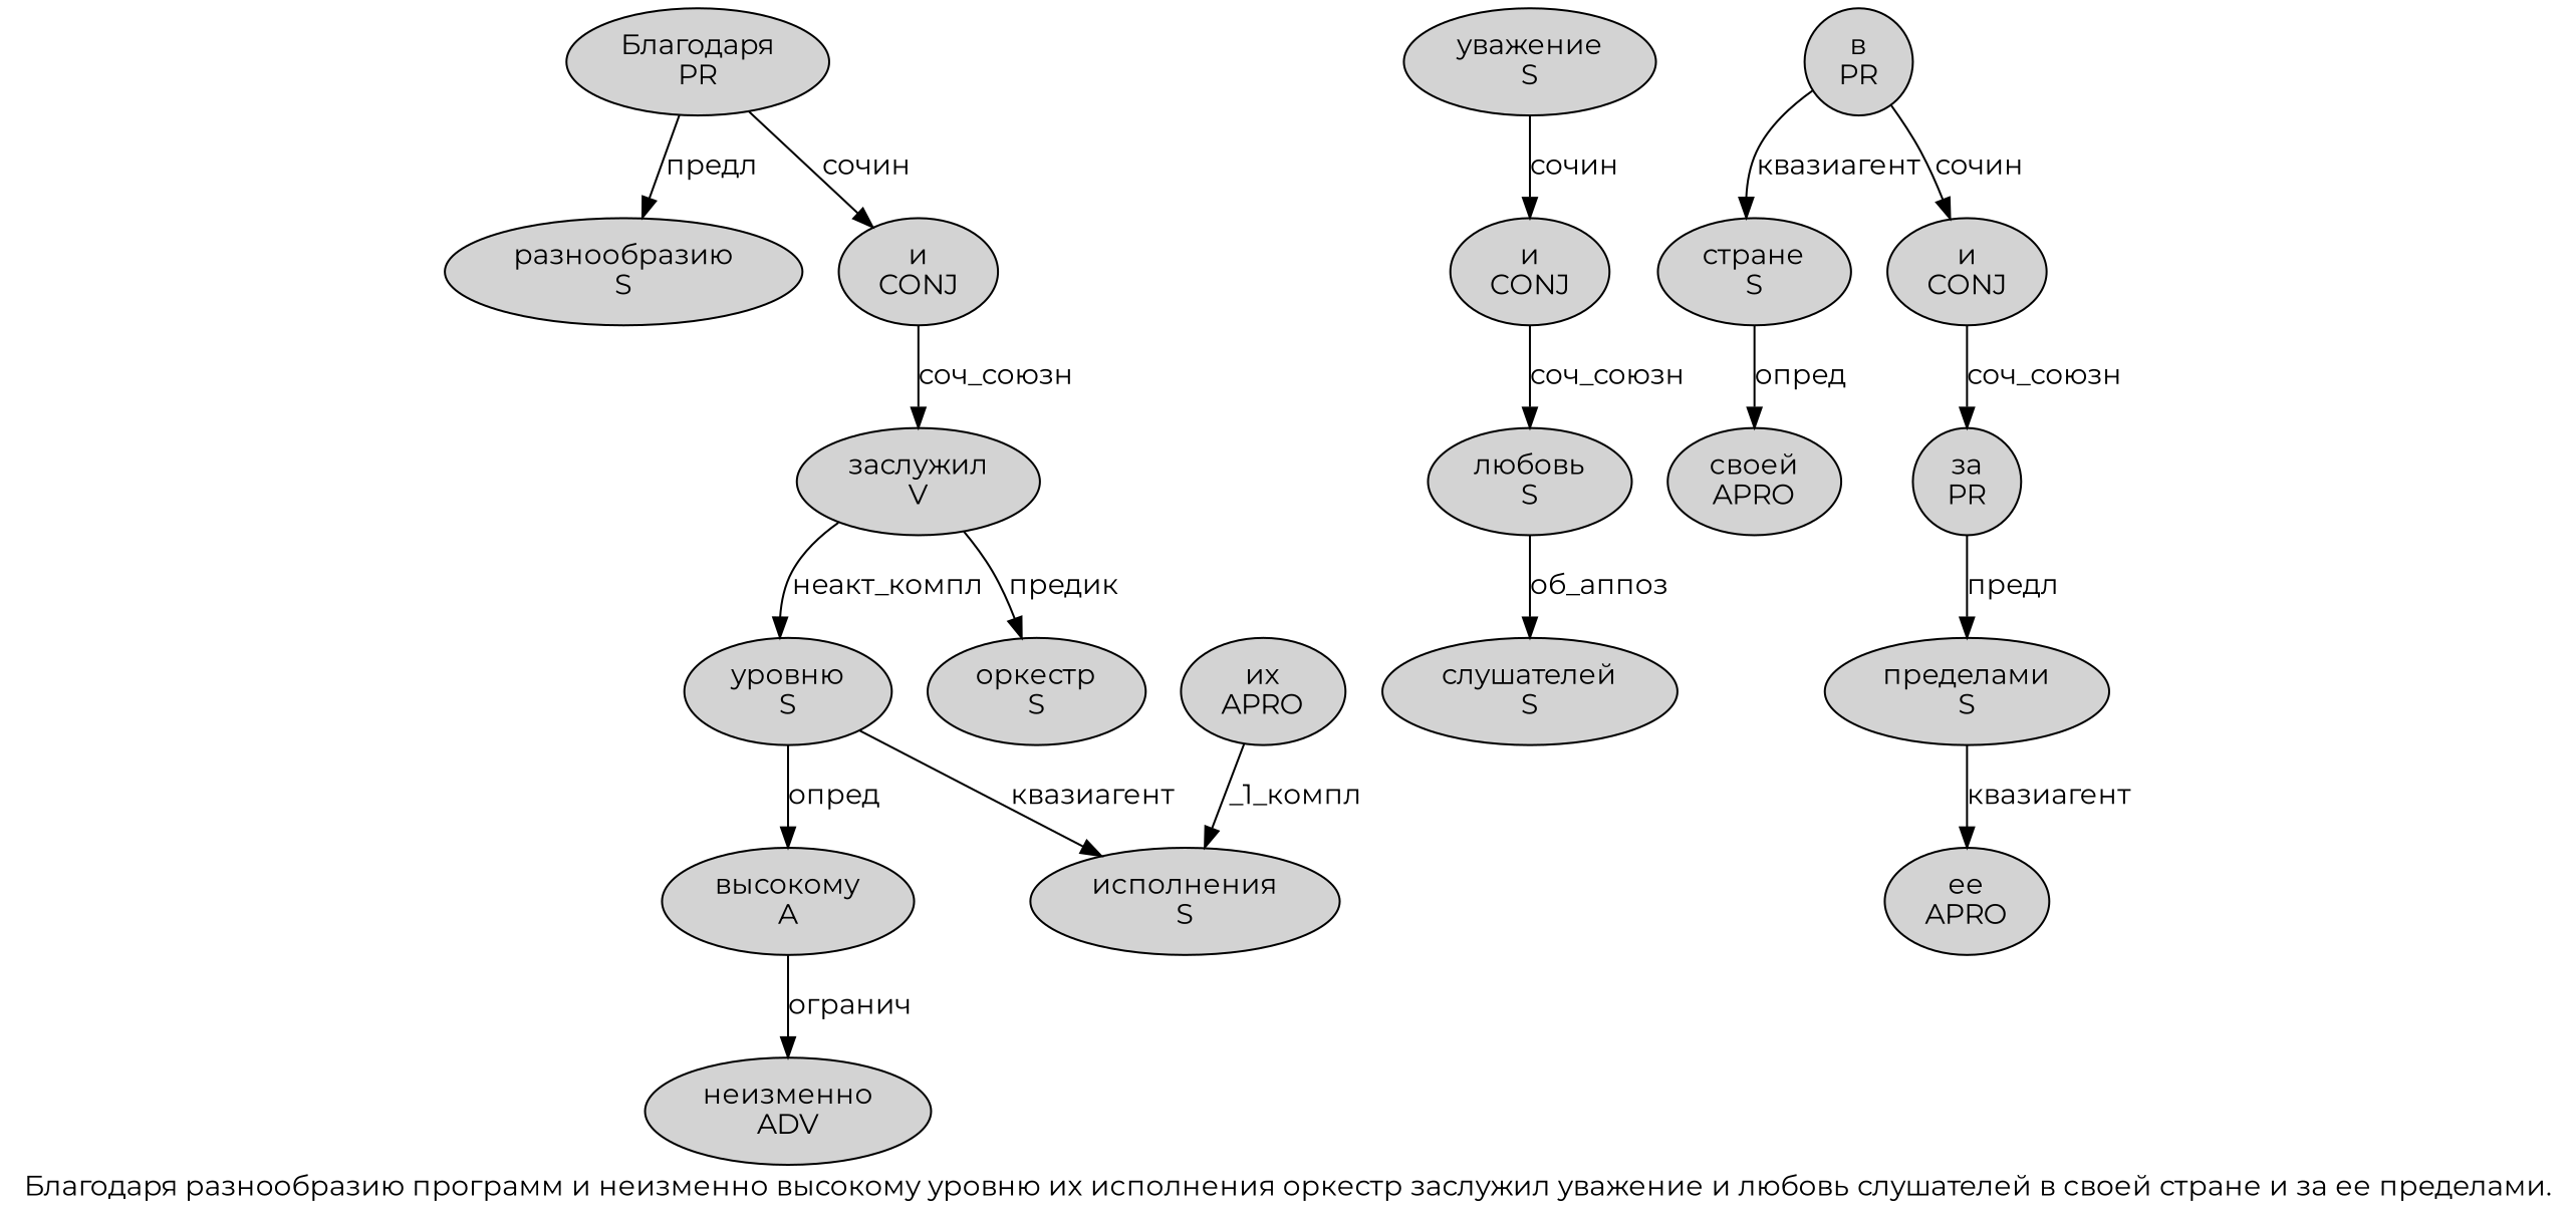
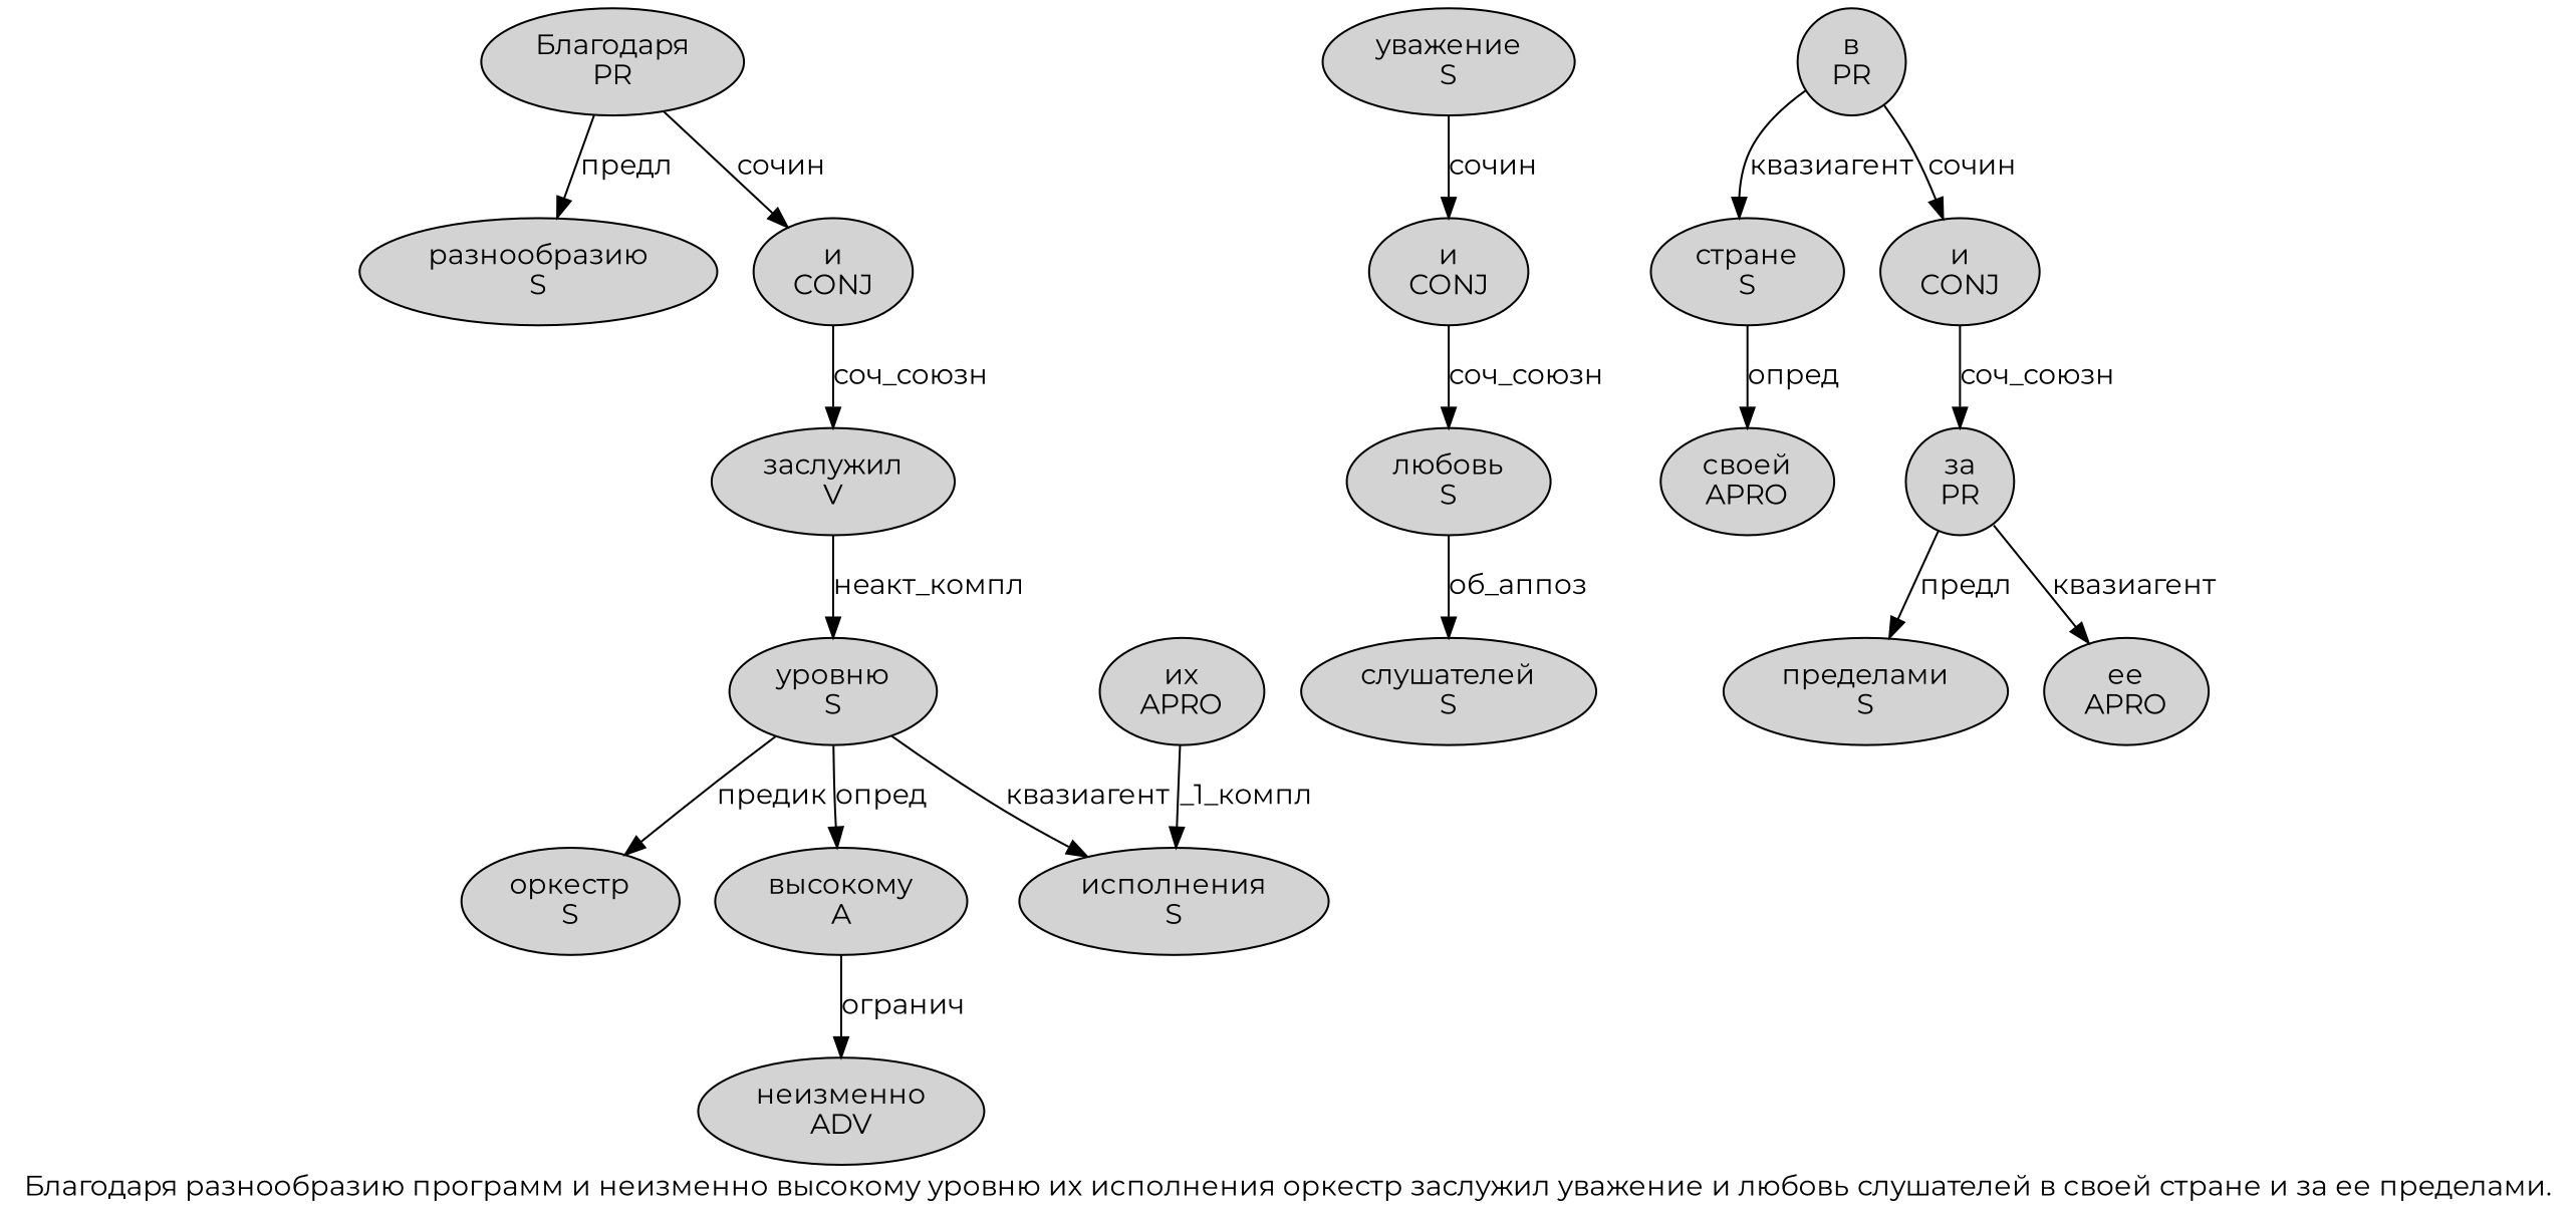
  digraph {
    fontname=Montserrat
    label="Благодаря разнообразию программ и неизменно высокому уровню их исполнения оркестр заслужил уважение и любовь слушателей в своей стране и за ее пределами."
    node [fillcolor=lightgray fontname=Montserrat penwidth=1 shape=ellipse style=filled]
    edge [fontname=Montserrat]
    n1 [label="Благодаря\nPR"]
    n2 [label="разнообразию\nS"]
    n3 [label="и\nCONJ"]
    n4 [label="заслужил\nV"]
    n5 [label="уровню\nS"]
    n6 [label="оркестр\nS"]
    n7 [label="неизменно\nADV"]
    n8 [label="высокому\nA"]
    n9 [label="исполнения\nS"]
    n10 [label="их\nAPRO"]
    n11 [label="уважение\nS"]
    n12 [label="и\nCONJ"]
    n13 [label="любовь\nS"]
    n14 [label="слушателей\nS"]
    n15 [label="в\nPR"]
    n16 [label="стране\nS"]
    n17 [label="и\nCONJ"]
    n18 [label="своей\nAPRO"]
    n19 [label="за\nPR"]
    n20 [label="пределами\nS"]
    n21 [label="ее\nAPRO"]
    n1 -> n2 [label="предл"]
    n1 -> n3 [label="сочин"]
    n3 -> n4 [label="соч_союзн"]
    n4 -> n5 [label="неакт_компл"]
-   n4 -> n6 [label="предик"]
+   n5 -> n6 [label="предик"]
    n5 -> n8 [label="опред"]
    n5 -> n9 [label="квазиагент"]
    n8 -> n7 [label="огранич"]
    n10 -> n9 [label="_1_компл"]
    n11 -> n12 [label="сочин"]
    n12 -> n13 [label="соч_союзн"]
    n13 -> n14 [label="об_аппоз"]
    n15 -> n16 [label="квазиагент"]
    n15 -> n17 [label="сочин"]
    n16 -> n18 [label="опред"]
    n17 -> n19 [label="соч_союзн"]
    n19 -> n20 [label="предл"]
-   n20 -> n21 [label="квазиагент"]
+   n19 -> n21 [label="квазиагент"]
  }
